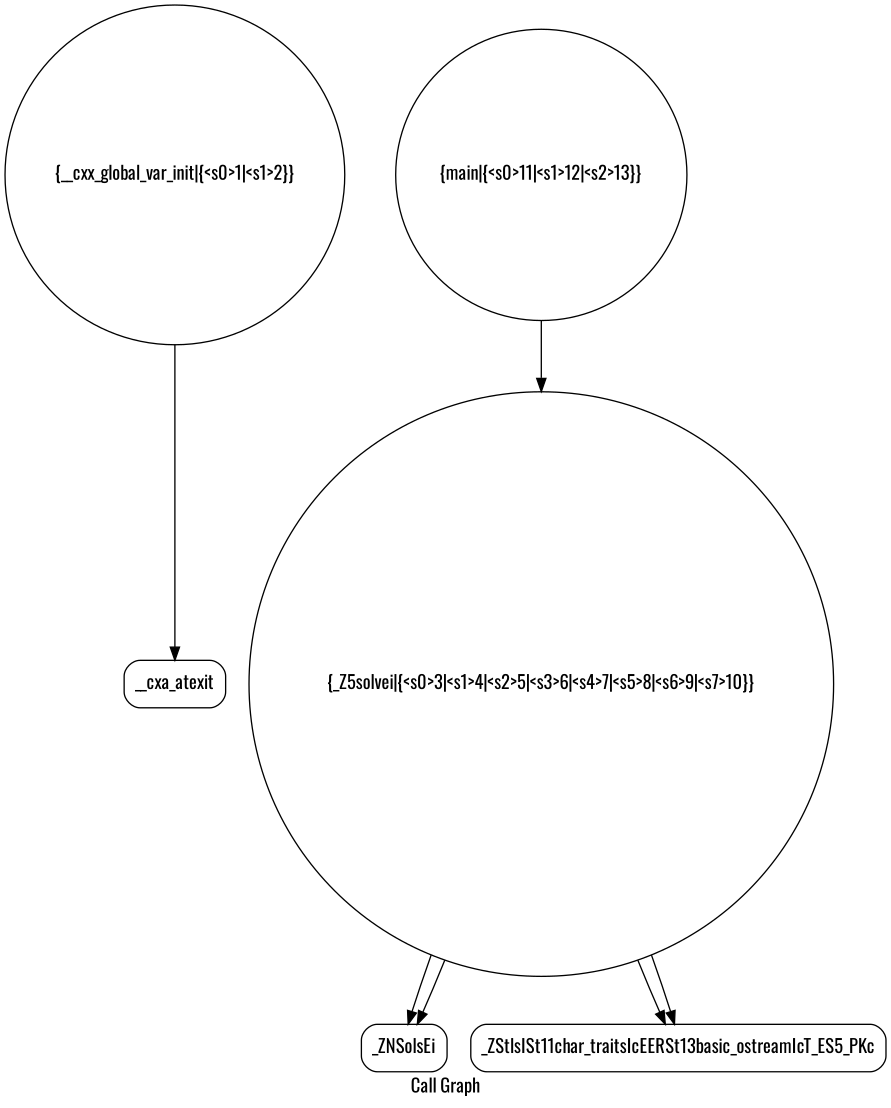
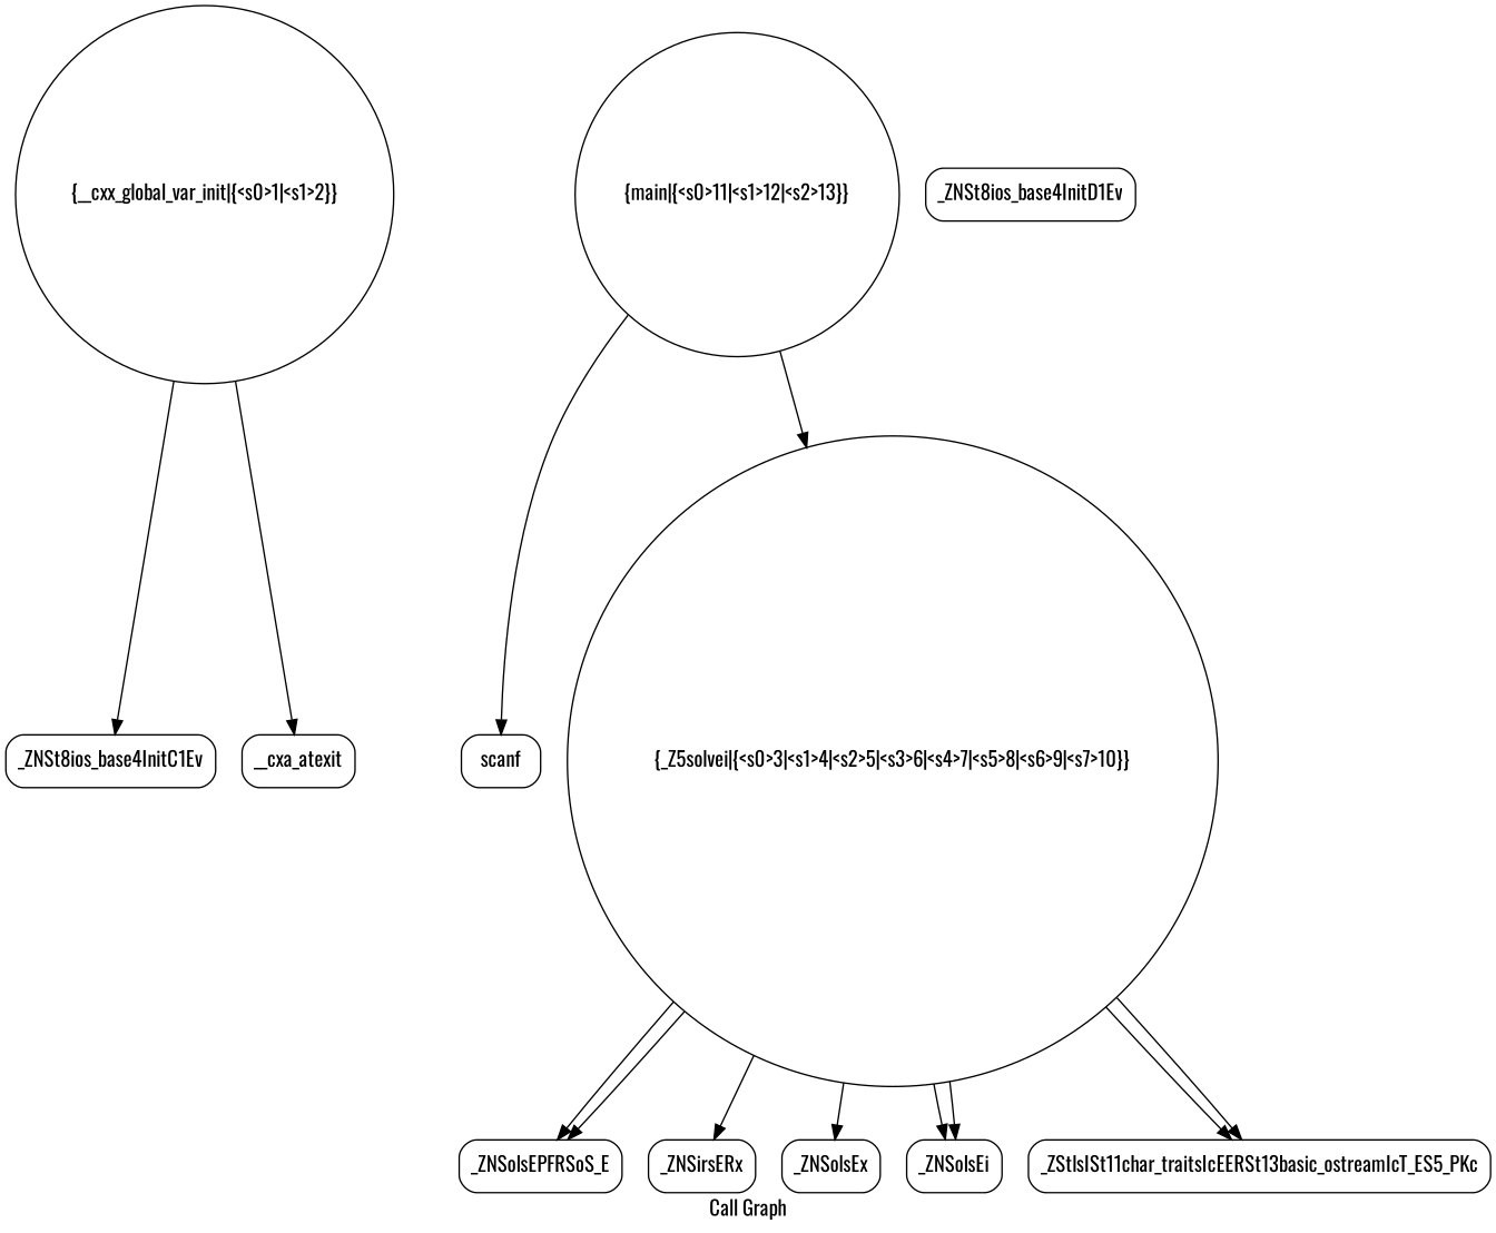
  digraph {
    fontname=Oswald
    label="Call Graph"
    node [fontname=Oswald shape=Mrecord]
    edge [color=black fontname=Oswald tailport=s1]
    n1 [label="{__cxx_global_var_init|{<s0>1|<s1>2}}" shape=circle]
+   n2 [label="{_ZNSt8ios_base4InitC1Ev}"]
    n3 [label="{__cxa_atexit}"]
+   n4 [label="{_ZNSolsEPFRSoS_E}"]
+   n5 [label="{_ZNSt8ios_base4InitD1Ev}"]
+   n6 [label="{_ZNSirsERx}"]
+   n7 [label="{_ZNSolsEx}"]
    n8 [label="{_ZNSolsEi}"]
+   n9 [label="{scanf}"]
    n10 [label="{_ZStlsISt11char_traitsIcEERSt13basic_ostreamIcT_ES5_PKc}"]
    n11 [label="{_Z5solvei|{<s0>3|<s1>4|<s2>5|<s3>6|<s4>7|<s5>8|<s6>9|<s7>10}}" shape=circle]
    n12 [label="{main|{<s0>11|<s1>12|<s2>13}}" shape=circle]
+   n1 -> n2 [tailport=s0]
    n1 -> n3
+   n11 -> n4
+   n11 -> n4 [tailport=s7]
+   n11 -> n6 [tailport=s2]
+   n11 -> n7 [tailport=s6]
    n11 -> n8 [tailport=s0]
    n11 -> n8 [tailport=s4]
    n11 -> n10 [tailport=s3]
    n11 -> n10 [tailport=s5]
+   n12 -> n9
    n12 -> n11 [tailport=s2]
  }
